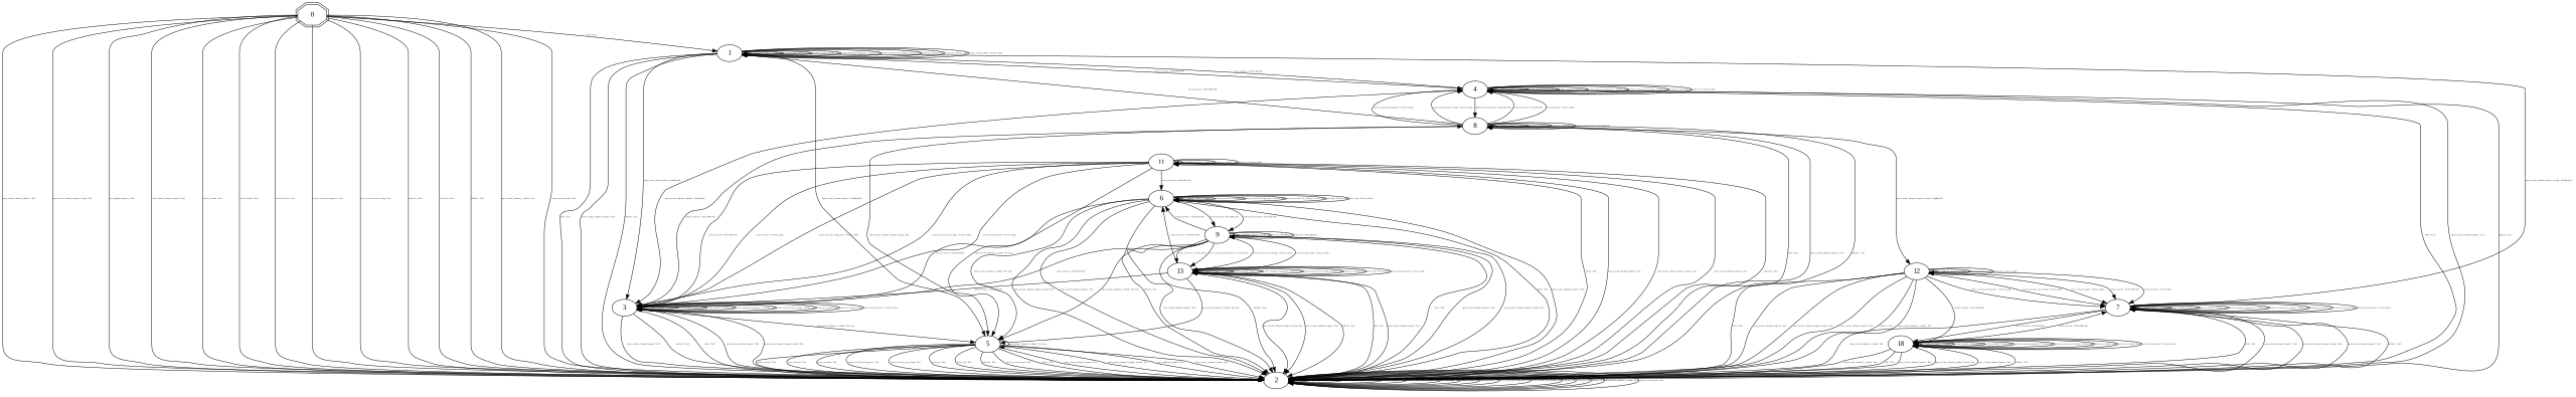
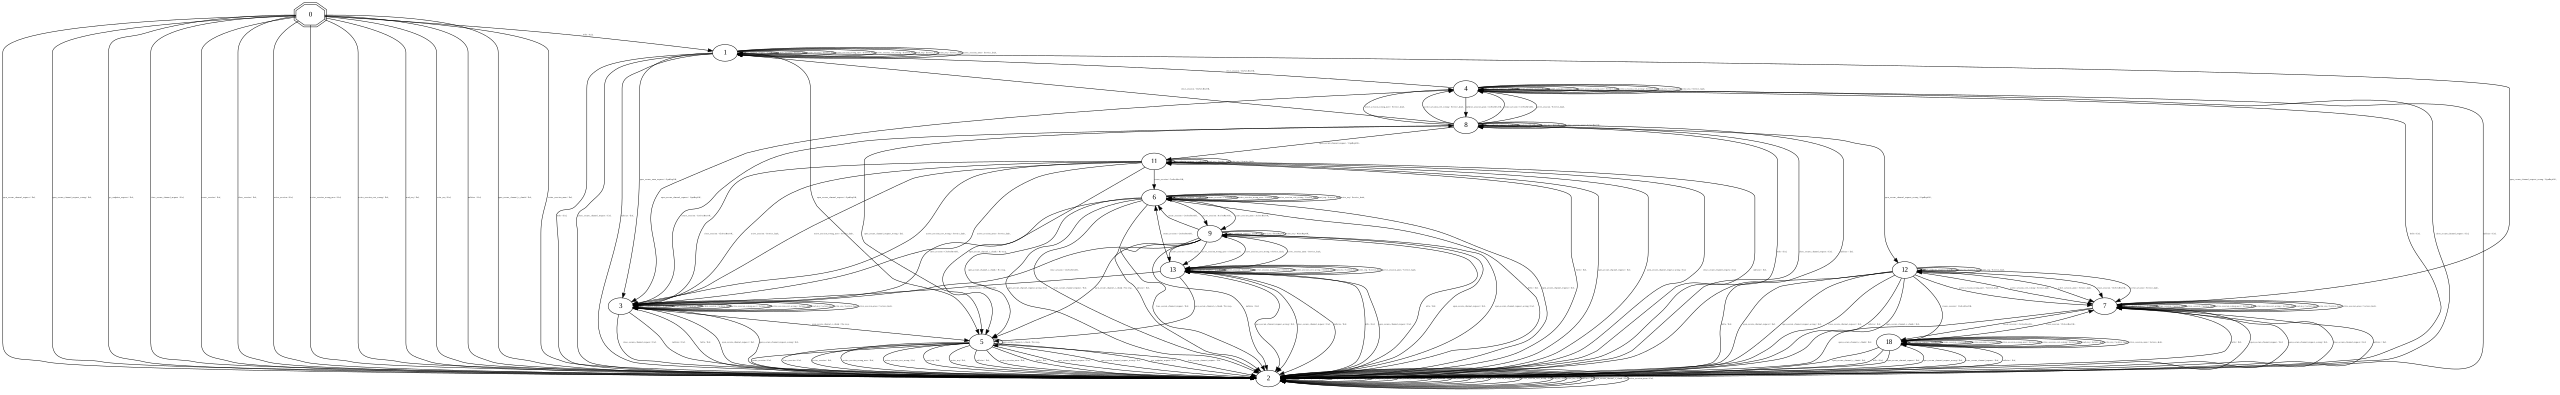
  digraph {
    fontname="Liberation Serif"
    node [fillcolor=white fontname="Liberation Serif" shape=ellipse style=filled]
    edge [fontname="Liberation Serif" fontsize=5]
    0 [shape=doubleoctagon]
    2
    1
    5
    4
    7
    3
    8
    n9 [label=18]
    12
    11
    6
    9
    13
    0 -> 2 [label="open_secure_channel_request / Eof,"]
    0 -> 2 [label="open_secure_channel_request_wrong / Eof,"]
    0 -> 2 [label="get_endpoint_request / Eof,"]
    0 -> 2 [label="close_secure_channel_request / Eof,"]
    0 -> 2 [label="create_session / Eof,"]
    0 -> 2 [label="close_session / Eof,"]
    0 -> 2 [label="active_session / Eof,"]
    0 -> 2 [label="active_session_wrong_user / Eof,"]
    0 -> 2 [label="active_session_cert_wrong / Eof,"]
    0 -> 2 [label="read_req / Eof,"]
    0 -> 2 [label="write_req / Eof,"]
    0 -> 2 [label="nullsize / Eof,"]
    0 -> 2 [label="open_secure_channel_c_chunk / Eof,"]
    0 -> 2 [label="active_session_anon / Eof,"]
    0 -> 1 [label="hello / Ack,"]
    2 -> 2 [label="hello / Eof,"]
    2 -> 2 [label="open_secure_channel_request / Eof,"]
    2 -> 2 [label="open_secure_channel_request_wrong / Eof,"]
    2 -> 2 [label="get_endpoint_request / Eof,"]
    2 -> 2 [label="close_secure_channel_request / Eof,"]
    2 -> 2 [label="create_session / Eof,"]
    2 -> 2 [label="close_session / Eof,"]
    2 -> 2 [label="active_session / Eof,"]
    2 -> 2 [label="active_session_wrong_user / Eof,"]
    2 -> 2 [label="active_session_cert_wrong / Eof,"]
    2 -> 2 [label="read_req / Eof,"]
    2 -> 2 [label="write_req / Eof,"]
    2 -> 2 [label="nullsize / Eof,"]
    2 -> 2 [label="open_secure_channel_c_chunk / Eof,"]
    2 -> 2 [label="active_session_anon / Eof,"]
    1 -> 2 [label="hello / Eof,"]
    1 -> 2 [label="close_secure_channel_request / Eof,"]
    1 -> 2 [label="nullsize / Eof,"]
    1 -> 1 [label="get_endpoint_request / GepResOK,"]
    1 -> 1 [label="close_session / Service_fault,"]
    1 -> 1 [label="active_session / Service_fault,"]
    1 -> 1 [label="active_session_wrong_user / Service_fault,"]
    1 -> 1 [label="active_session_cert_wrong / Service_fault,"]
    1 -> 1 [label="read_req / Service_fault,"]
    1 -> 1 [label="write_req / Service_fault,"]
    1 -> 1 [label="active_session_anon / Service_fault,"]
    1 -> 5 [label="open_secure_channel_request / OpnRepOK,"]
-   1 -> 4 [label="create_session / CreSesResOK,"]
    1 -> 7 [label="open_secure_channel_request_wrong / OpnRepOK,"]
    1 -> 3 [label="open_secure_anon_request / OpnRepOK,"]
    5 -> 2 [label="hello / Eof,"]
    5 -> 2 [label="open_secure_channel_request / Eof,"]
    5 -> 2 [label="open_secure_channel_request_wrong / Eof,"]
    5 -> 2 [label="get_endpoint_request / Eof,"]
    5 -> 2 [label="close_secure_channel_request / Eof,"]
    5 -> 2 [label="create_session / Eof,"]
    5 -> 2 [label="close_session / Eof,"]
    5 -> 2 [label="active_session / Eof,"]
    5 -> 2 [label="active_session_wrong_user / Eof,"]
    5 -> 2 [label="active_session_cert_wrong / Eof,"]
    5 -> 2 [label="read_req / Eof,"]
    5 -> 2 [label="write_req / Eof,"]
    5 -> 2 [label="nullsize / Eof,"]
    5 -> 2 [label="active_session_anon / Eof,"]
    5 -> 5 [label="open_secure_channel_c_chunk / No resp,"]
    4 -> 2 [label="hello / Eof,"]
    4 -> 2 [label="close_secure_channel_request / Eof,"]
    4 -> 2 [label="nullsize / Eof,"]
    4 -> 1 [label="close_session / CloSesResOK,"]
    4 -> 4 [label="get_endpoint_request / GepResOK,"]
    4 -> 4 [label="create_session / CreSesResOK,"]
    4 -> 4 [label="active_session / Service_fault,"]
    4 -> 4 [label="active_session_wrong_user / Service_fault,"]
    4 -> 4 [label="active_session_cert_wrong / Service_fault,"]
    4 -> 4 [label="read_req / Service_fault,"]
    4 -> 4 [label="write_req / Service_fault,"]
    4 -> 3 [label="open_secure_channel_request / OpnRepOK,"]
    4 -> 8 [label="nullsize_session_anon / AcSesResOK,"]
    7 -> 2 [label="hello / Eof,"]
    7 -> 2 [label="open_secure_channel_request / Eof,"]
    7 -> 2 [label="open_secure_channel_request_wrong / Eof,"]
    7 -> 2 [label="close_secure_channel_request / Eof,"]
    7 -> 2 [label="nullsize / Eof,"]
    7 -> 2 [label="open_secure_channel_c_chunk / Eof,"]
    7 -> 7 [label="get_endpoint_request / GepResOK,"]
    7 -> 7 [label="close_session / Service_fault,"]
    7 -> 7 [label="active_session / Service_fault,"]
    7 -> 7 [label="active_session_wrong_user / Service_fault,"]
    7 -> 7 [label="active_session_cert_wrong / Service_fault,"]
    7 -> 7 [label="read_req / Service_fault,"]
    7 -> 7 [label="write_req / Service_fault,"]
    7 -> 7 [label="active_session_anon / Service_fault,"]
    7 -> n9 [label="create_session / CreSesResOK,"]
    3 -> 2 [label="hello / Eof,"]
    3 -> 2 [label="open_secure_channel_request / Eof,"]
    3 -> 2 [label="open_secure_channel_request_wrong / Eof,"]
    3 -> 2 [label="close_secure_channel_request / Eof,"]
    3 -> 2 [label="nullsize / Eof,"]
    3 -> 5 [label="open_secure_channel_c_chunk / No resp,"]
    3 -> 3 [label="get_endpoint_request / GepResOK,"]
    3 -> 3 [label="close_session / Service_fault,"]
    3 -> 3 [label="active_session / Service_fault,"]
    3 -> 3 [label="active_session_wrong_user / Service_fault,"]
    3 -> 3 [label="active_session_cert_wrong / Service_fault,"]
    3 -> 3 [label="read_req / Service_fault,"]
    3 -> 3 [label="write_req / Service_fault,"]
    3 -> 3 [label="active_session_anon / Service_fault,"]
    3 -> 8 [label="create_session / CreSesResOK,"]
    8 -> 2 [label="hello / Eof,"]
    8 -> 2 [label="close_secure_channel_request / Eof,"]
    8 -> 2 [label="nullsize / Eof,"]
    8 -> 1 [label="close_session / CloSesResOK,"]
    8 -> 5 [label="open_secure_channel_request_wrong / Eof,"]
    8 -> 4 [label="create_session / CreSesResOK,"]
    8 -> 4 [label="active_session / Service_fault,"]
    8 -> 4 [label="active_session_wrong_user / Service_fault,"]
    8 -> 4 [label="active_session_cert_wrong / Service_fault,"]
    8 -> 8 [label="get_endpoint_request / GepResOK,"]
    8 -> 8 [label="read_req / ReadRepOK,"]
    8 -> 8 [label="write_req / WriteRepOK,"]
    8 -> 8 [label="active_session_anon / AcSesResOK,"]
    8 -> 12 [label="open_secure_channel_request_wrong / OpnRepOK,"]
+   8 -> 11 [label="open_secure_channel_request / OpnRepOK,"]
    n9 -> 2 [label="hello / Eof,"]
    n9 -> 2 [label="open_secure_channel_request / Eof,"]
    n9 -> 2 [label="open_secure_channel_request_wrong / Eof,"]
    n9 -> 2 [label="close_secure_channel_request / Eof,"]
    n9 -> 2 [label="nullsize / Eof,"]
    n9 -> 2 [label="open_secure_channel_c_chunk / Eof,"]
    n9 -> 7 [label="close_session / CloSesResOK,"]
    n9 -> n9 [label="get_endpoint_request / GepResOK,"]
    n9 -> n9 [label="create_session / CreSesResOK,"]
    n9 -> n9 [label="active_session / Service_fault,"]
    n9 -> n9 [label="active_session_wrong_user / Service_fault,"]
    n9 -> n9 [label="active_session_cert_wrong / Service_fault,"]
    n9 -> n9 [label="read_req / Service_fault,"]
    n9 -> n9 [label="write_req / Service_fault,"]
    n9 -> n9 [label="active_session_anon / Service_fault,"]
    12 -> 2 [label="hello / Eof,"]
    12 -> 2 [label="open_secure_channel_request / Eof,"]
    12 -> 2 [label="open_secure_channel_request_wrong / Eof,"]
    12 -> 2 [label="close_secure_channel_request / Eof,"]
    12 -> 2 [label="nullsize / Eof,"]
    12 -> 2 [label="open_secure_channel_c_chunk / Eof,"]
    12 -> 7 [label="close_session / CloSesResOK,"]
    12 -> 7 [label="active_session / Service_fault,"]
    12 -> 7 [label="active_session_wrong_user / Service_fault,"]
    12 -> 7 [label="active_session_cert_wrong / Service_fault,"]
    12 -> 7 [label="active_session_anon / Service_fault,"]
    12 -> n9 [label="create_session / CreSesResOK,"]
    12 -> 12 [label="get_endpoint_request / GepResOK,"]
    12 -> 12 [label="read_req / Service_fault,"]
    12 -> 12 [label="write_req / Service_fault,"]
    11 -> 2 [label="hello / Eof,"]
    11 -> 2 [label="open_secure_channel_request / Eof,"]
    11 -> 2 [label="open_secure_channel_request_wrong / Eof,"]
    11 -> 2 [label="close_secure_channel_request / Eof,"]
    11 -> 2 [label="nullsize / Eof,"]
    11 -> 5 [label="open_secure_channel_c_chunk / No resp,"]
    11 -> 3 [label="close_session / CloSesResOK,"]
    11 -> 3 [label="active_session / Service_fault,"]
    11 -> 3 [label="active_session_wrong_user / Service_fault,"]
    11 -> 3 [label="active_session_cert_wrong / Service_fault,"]
    11 -> 3 [label="active_session_anon / Service_fault,"]
    11 -> 11 [label="get_endpoint_request / GepResOK,"]
    11 -> 11 [label="read_req / Service_fault,"]
    11 -> 11 [label="write_req / Service_fault,"]
    11 -> 6 [label="create_session / CreSesResOK,"]
    6 -> 2 [label="hello / Eof,"]
    6 -> 2 [label="open_secure_channel_request / Eof,"]
    6 -> 2 [label="open_secure_channel_request_wrong / Eof,"]
    6 -> 2 [label="close_secure_channel_request / Eof,"]
    6 -> 2 [label="nullsize / Eof,"]
    6 -> 5 [label="open_secure_channel_c_chunk / No resp,"]
    6 -> 3 [label="close_session / CloSesResOK,"]
    6 -> 6 [label="get_endpoint_request / GepResOK,"]
    6 -> 6 [label="create_session / CreSesResOK,"]
    6 -> 6 [label="active_session_wrong_user / Service_fault,"]
    6 -> 6 [label="active_session_cert_wrong / Service_fault,"]
    6 -> 6 [label="read_req / Service_fault,"]
    6 -> 6 [label="write_req / Service_fault,"]
    6 -> 9 [label="active_session / AcSesResOK,"]
    6 -> 9 [label="active_session_anon / AcSesResOK,"]
    9 -> 2 [label="hello / Eof,"]
    9 -> 2 [label="open_secure_channel_request / Eof,"]
    9 -> 2 [label="open_secure_channel_request_wrong / Eof,"]
    9 -> 2 [label="close_secure_channel_request / Eof,"]
    9 -> 2 [label="nullsize / Eof,"]
    9 -> 5 [label="open_secure_channel_c_chunk / No resp,"]
    9 -> 3 [label="close_session / CloSesResOK,"]
    9 -> 6 [label="create_session / CreSesResOK,"]
    9 -> 9 [label="get_endpoint_request / GepResOK,"]
    9 -> 9 [label="read_req / ReadRepOK,"]
    9 -> 9 [label="write_req / WriteRepOK,"]
    9 -> 13 [label="active_session / Service_fault,"]
    9 -> 13 [label="active_session_wrong_user / Service_fault,"]
    9 -> 13 [label="active_session_cert_wrong / Service_fault,"]
    9 -> 13 [label="active_session_anon / Service_fault,"]
    13 -> 2 [label="hello / Eof,"]
    13 -> 2 [label="open_secure_channel_request / Eof,"]
    13 -> 2 [label="open_secure_channel_request_wrong / Eof,"]
    13 -> 2 [label="close_secure_channel_request / Eof,"]
    13 -> 2 [label="nullsize / Eof,"]
    13 -> 5 [label="open_secure_channel_c_chunk / No resp,"]
    13 -> 3 [label="close_session / CloSesResOK,"]
    13 -> 6 [label="create_session / CreSesResOK,"]
    13 -> 13 [label="get_endpoint_request / GepResOK,"]
    13 -> 13 [label="active_session / Service_fault,"]
    13 -> 13 [label="active_session_wrong_user / Service_fault,"]
    13 -> 13 [label="active_session_cert_wrong / Service_fault,"]
    13 -> 13 [label="read_req / Service_fault,"]
    13 -> 13 [label="write_req / Service_fault,"]
    13 -> 13 [label="active_session_anon / Service_fault,"]
  }
